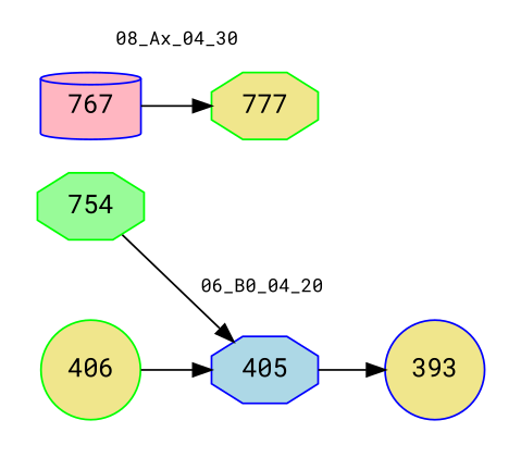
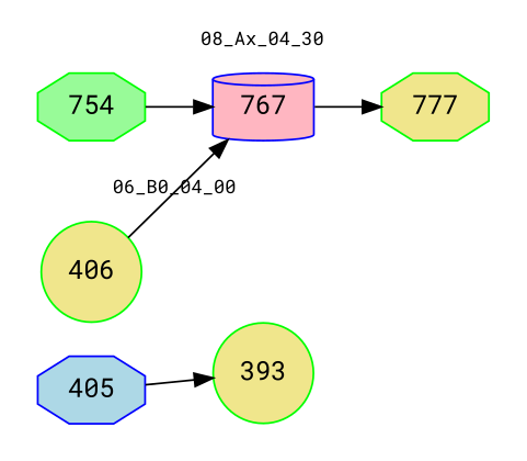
  digraph {
    fontname="Roboto Mono"
    rankdir=LR
    node [color=green fillcolor=khaki fontname="Roboto Mono" shape=octagon style=filled]
    edge [color=black fontname="Roboto Mono"]
    n1 [fillcolor=palegreen label=754]
    n2 [color=blue fillcolor=lightpink label=767 shape=cylinder]
    n3 [label=777]
    n4 [label=406 shape=circle]
    n5 [color=blue fillcolor=lightblue label=405]
-   n6 [color=blue label=393 shape=circle]
+   n6 [label=393 shape=circle]
    subgraph cluster_1 {
      color=white
      fontsize=10
      label="08_Ax_04_30"
      n1
      n2
      n3
    }
    subgraph cluster_2 {
      color=white
      fontsize=10
-     label="06_B0_04_20"
+     label="06_B0_04_00"
      n4
      n5
      n6
    }
-   n1 -> n5
+   n1 -> n2
    n2 -> n3
-   n4 -> n5
+   n4 -> n2
    n5 -> n6
  }
